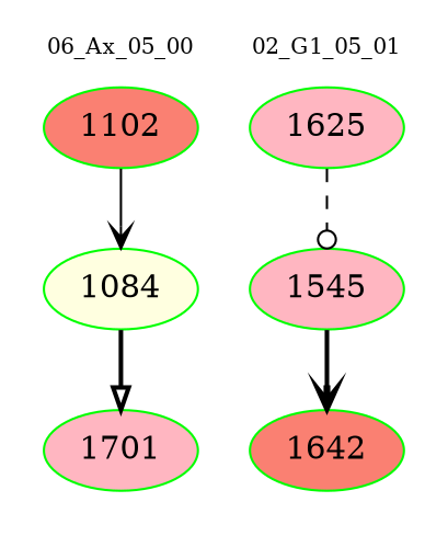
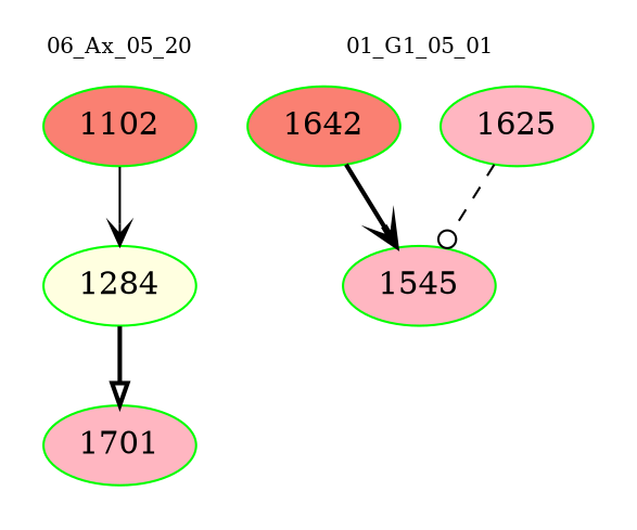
  digraph {
    node [color=green fillcolor=lightpink style=filled]
    edge [arrowhead=vee color=black style=bold]
    n1 [fillcolor=salmon label=1102]
-   n2 [fillcolor=lightyellow label=1084]
+   n2 [fillcolor=lightyellow label=1284]
    n3 [label=1701]
    n4 [label=1625]
    n5 [label=1545]
    n6 [fillcolor=salmon label=1642]
    subgraph cluster_1 {
      color=white
      fontsize=10
-     label="06_Ax_05_00"
+     label="06_Ax_05_20"
      n1
      n2
      n3
    }
    subgraph cluster_2 {
      color=white
      fontsize=10
-     label="02_G1_05_01"
+     label="01_G1_05_01"
      n4
      n5
      n6
    }
    n1 -> n2 [style=solid]
    n2 -> n3 [arrowhead=onormal]
    n4 -> n5 [arrowhead=odot style=dashed]
-   n5 -> n6
+   n6 -> n5
  }
